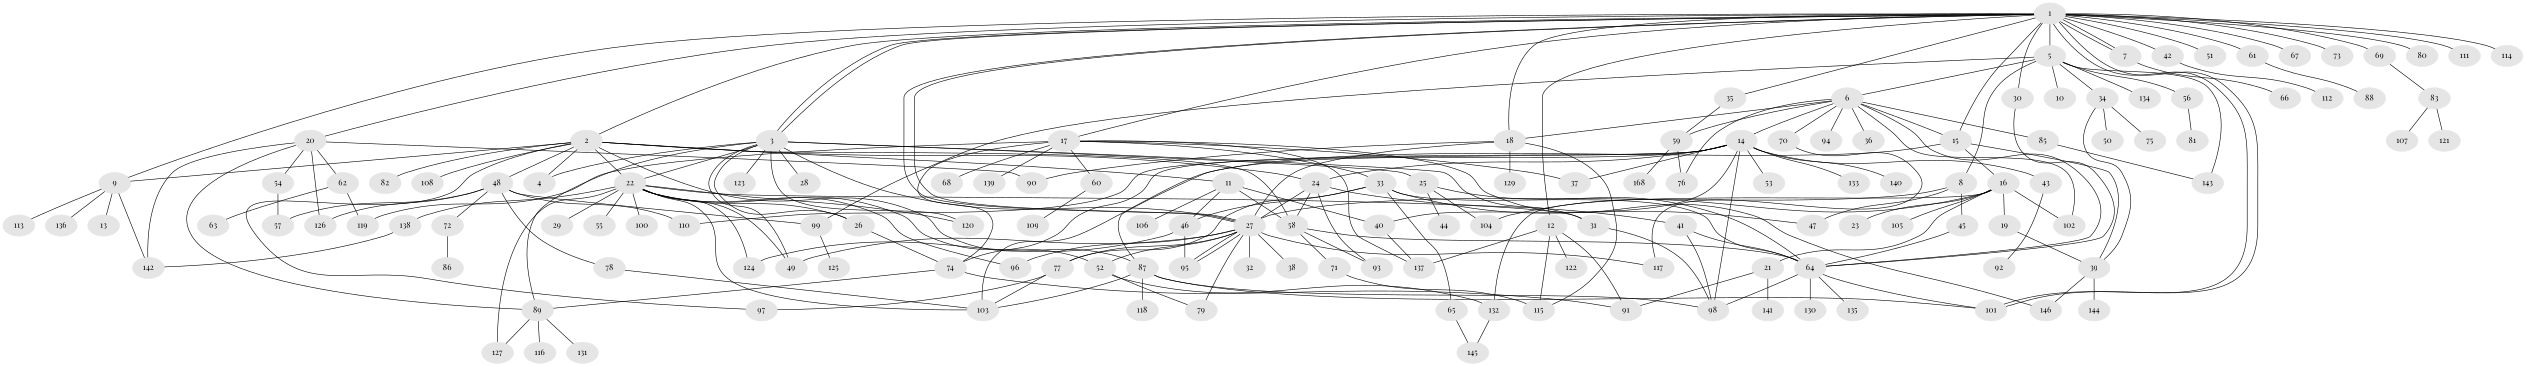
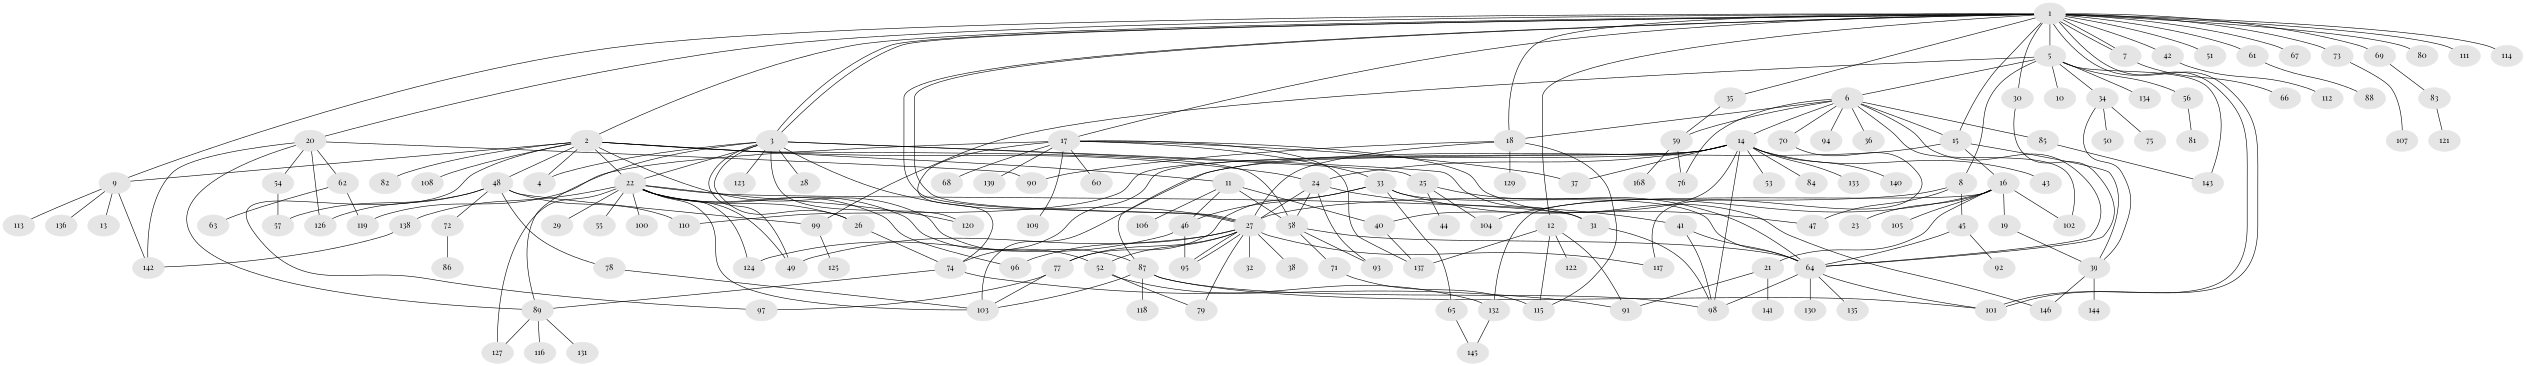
  graph {
    fontname="Playfair Display"
    node [color=gray90 fontname="Playfair Display" style=filled]
    edge [fontname="Playfair Display"]
    1
    2
    3
    5
    7
    9
    12
    15
    17
    18
    20
    27
    30
    35
    42
    51
    61
    67
    69
    73
    80
    101
    111
    114
    4
    11
    22
    24
    48
    58
    82
    87
    97
    108
    25
    26
    28
    31
    49
    89
    120
    123
    6
    8
    10
    34
    56
    99
    134
    143
    66
    13
    113
    136
    142
    91
    115
    122
    137
    16
    39
    103
    37
    74
    33
    60
    68
    109
    119
    139
    146
    90
    129
    54
    62
    126
    52
    96
    32
    38
    77
    79
    95
    117
    64
    59
    112
    88
    83
    107
    40
    46
    106
    29
    55
    100
    124
    127
    138
    41
    93
    110
    57
    72
    78
    71
    98
    118
    104
    44
    116
    131
    14
    36
    70
    76
    85
    94
    102
    45
    47
    50
    75
    81
    125
    43
    53
+   84
    133
    140
    n131 [label=168]
    130
    135
    92
    19
    21
    23
    105
    132
    144
    141
    145
    65
    63
    86
    121
    1 -- 2
    1 -- 3
    1 -- 3
    1 -- 5
    1 -- 7
    1 -- 7
    1 -- 9
    1 -- 12
    1 -- 15
    1 -- 17
    1 -- 18
    1 -- 20
    1 -- 27
    1 -- 27
    1 -- 30
    1 -- 35
    1 -- 42
    1 -- 51
    1 -- 61
    1 -- 67
    1 -- 69
    1 -- 73
    1 -- 80
    1 -- 101
    1 -- 101
    1 -- 111
    1 -- 114
    2 -- 9
    2 -- 4
    2 -- 11
    2 -- 22
    2 -- 24
    2 -- 48
    2 -- 58
    2 -- 82
    2 -- 87
    2 -- 97
    2 -- 108
    3 -- 27
    3 -- 4
    3 -- 22
    3 -- 25
    3 -- 26
    3 -- 28
    3 -- 31
    3 -- 49
    3 -- 89
    3 -- 120
    3 -- 123
    5 -- 6
    5 -- 8
    5 -- 10
    5 -- 34
    5 -- 56
    5 -- 99
    5 -- 134
    5 -- 143
    7 -- 66
    9 -- 13
    9 -- 113
    9 -- 136
    9 -- 142
    12 -- 91
    12 -- 115
    12 -- 122
    12 -- 137
    15 -- 16
    15 -- 39
    15 -- 103
    17 -- 137
    17 -- 37
    17 -- 74
    17 -- 33
    17 -- 60
    17 -- 68
-   60 -- 109
+   17 -- 109
    17 -- 119
    17 -- 139
    17 -- 146
    18 -- 27
    18 -- 115
    18 -- 90
    18 -- 129
    20 -- 89
    20 -- 142
    20 -- 90
    20 -- 54
    20 -- 62
    20 -- 126
    27 -- 49
    27 -- 52
    27 -- 96
    27 -- 32
    27 -- 38
    27 -- 77
    27 -- 79
    27 -- 95
    27 -- 95
    27 -- 117
    30 -- 64
    35 -- 59
    42 -- 112
    61 -- 88
    69 -- 83
-   83 -- 107
+   73 -- 107
    11 -- 58
    11 -- 40
    11 -- 46
    11 -- 106
    22 -- 26
    22 -- 31
    22 -- 49
    22 -- 120
    22 -- 103
    22 -- 52
    22 -- 96
    22 -- 29
    22 -- 55
    22 -- 100
    22 -- 124
    22 -- 127
    22 -- 138
    24 -- 27
    24 -- 58
    24 -- 41
    24 -- 93
    48 -- 99
    48 -- 126
    48 -- 110
    48 -- 57
    48 -- 72
    48 -- 78
    58 -- 64
    58 -- 93
    58 -- 71
    87 -- 101
    87 -- 103
    87 -- 98
    87 -- 118
    25 -- 64
    25 -- 104
    25 -- 44
    26 -- 74
    31 -- 98
    89 -- 127
    89 -- 116
    89 -- 131
    6 -- 15
    6 -- 18
    6 -- 64
    6 -- 59
    6 -- 14
    6 -- 36
    6 -- 70
    6 -- 76
    6 -- 85
    6 -- 94
    6 -- 102
    8 -- 27
    8 -- 45
    8 -- 47
    34 -- 39
    34 -- 50
    34 -- 75
    56 -- 81
    99 -- 125
    16 -- 104
    16 -- 102
    16 -- 19
    16 -- 21
    16 -- 23
    16 -- 105
    16 -- 132
    39 -- 146
    39 -- 144
    74 -- 89
    74 -- 91
    33 -- 77
    33 -- 64
    33 -- 46
    33 -- 47
    33 -- 65
    54 -- 57
    62 -- 119
    62 -- 63
    52 -- 79
    52 -- 132
    77 -- 97
    77 -- 103
    64 -- 101
    64 -- 98
    64 -- 130
    64 -- 135
    59 -- 76
    59 -- n131
    83 -- 121
    40 -- 137
    46 -- 95
    46 -- 124
    138 -- 142
    41 -- 64
    41 -- 98
    72 -- 86
    78 -- 103
    71 -- 115
    14 -- 24
    14 -- 87
    14 -- 37
    14 -- 74
    14 -- 40
    14 -- 110
    14 -- 98
    14 -- 43
    14 -- 53
+   14 -- 84
    14 -- 133
    14 -- 140
    70 -- 117
    85 -- 143
    45 -- 64
-   43 -- 92
+   45 -- 92
    19 -- 39
    21 -- 91
    21 -- 141
    132 -- 145
    65 -- 145
  }
